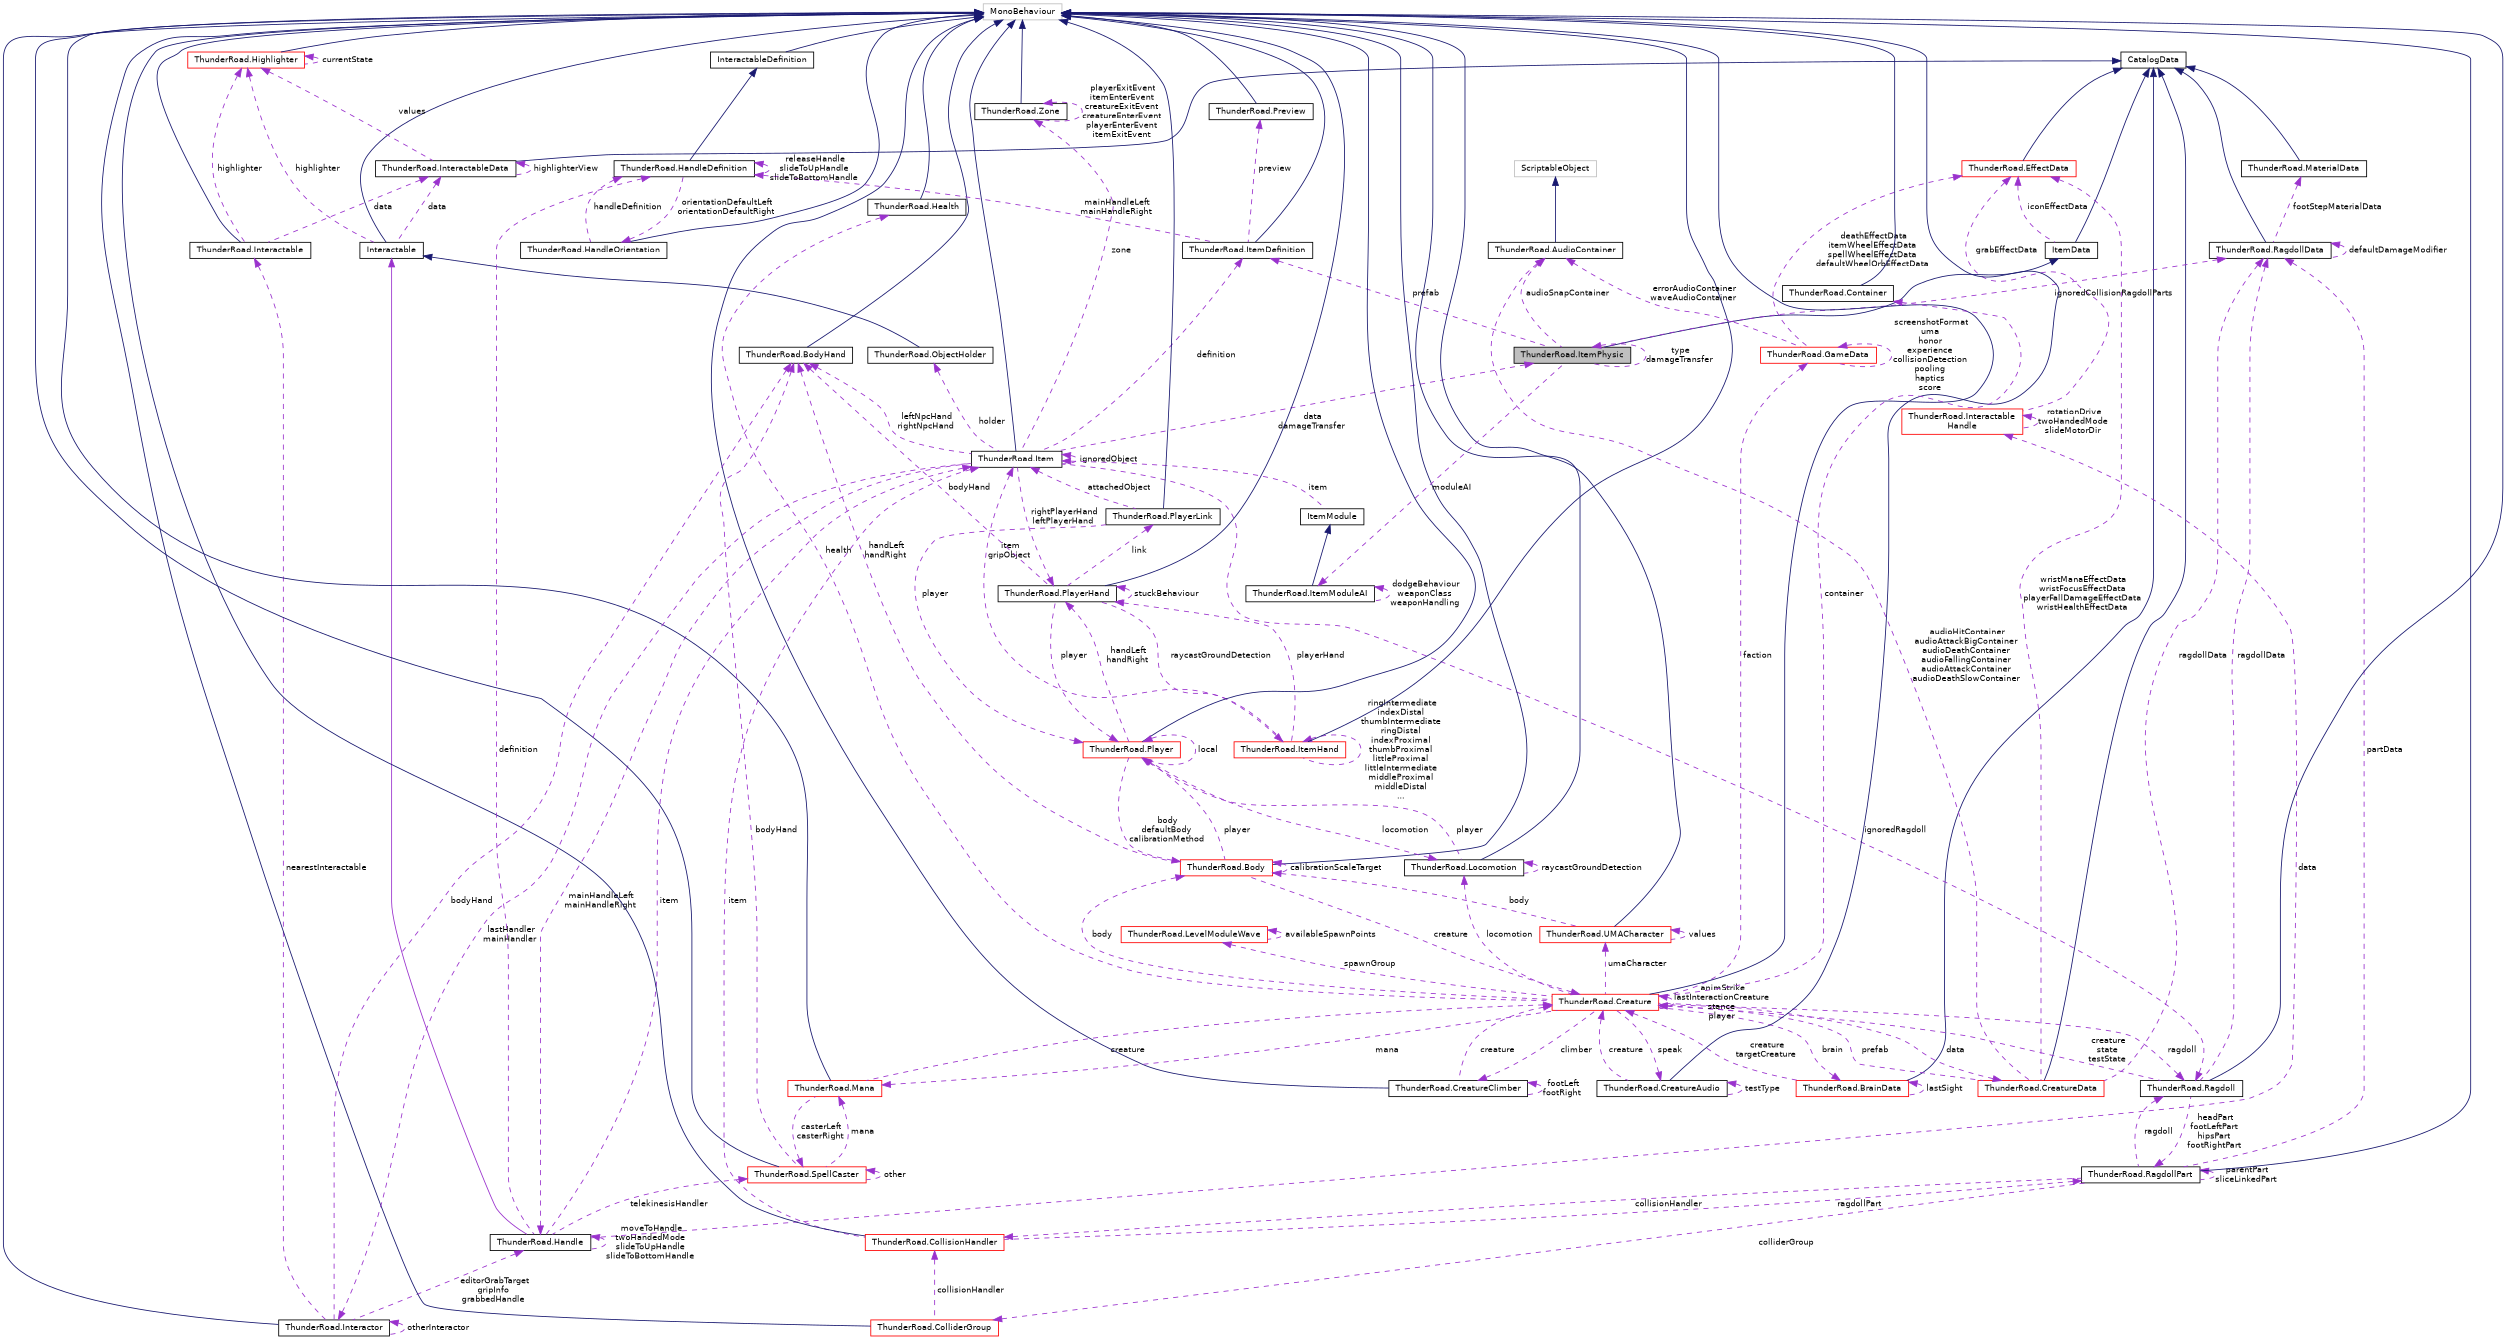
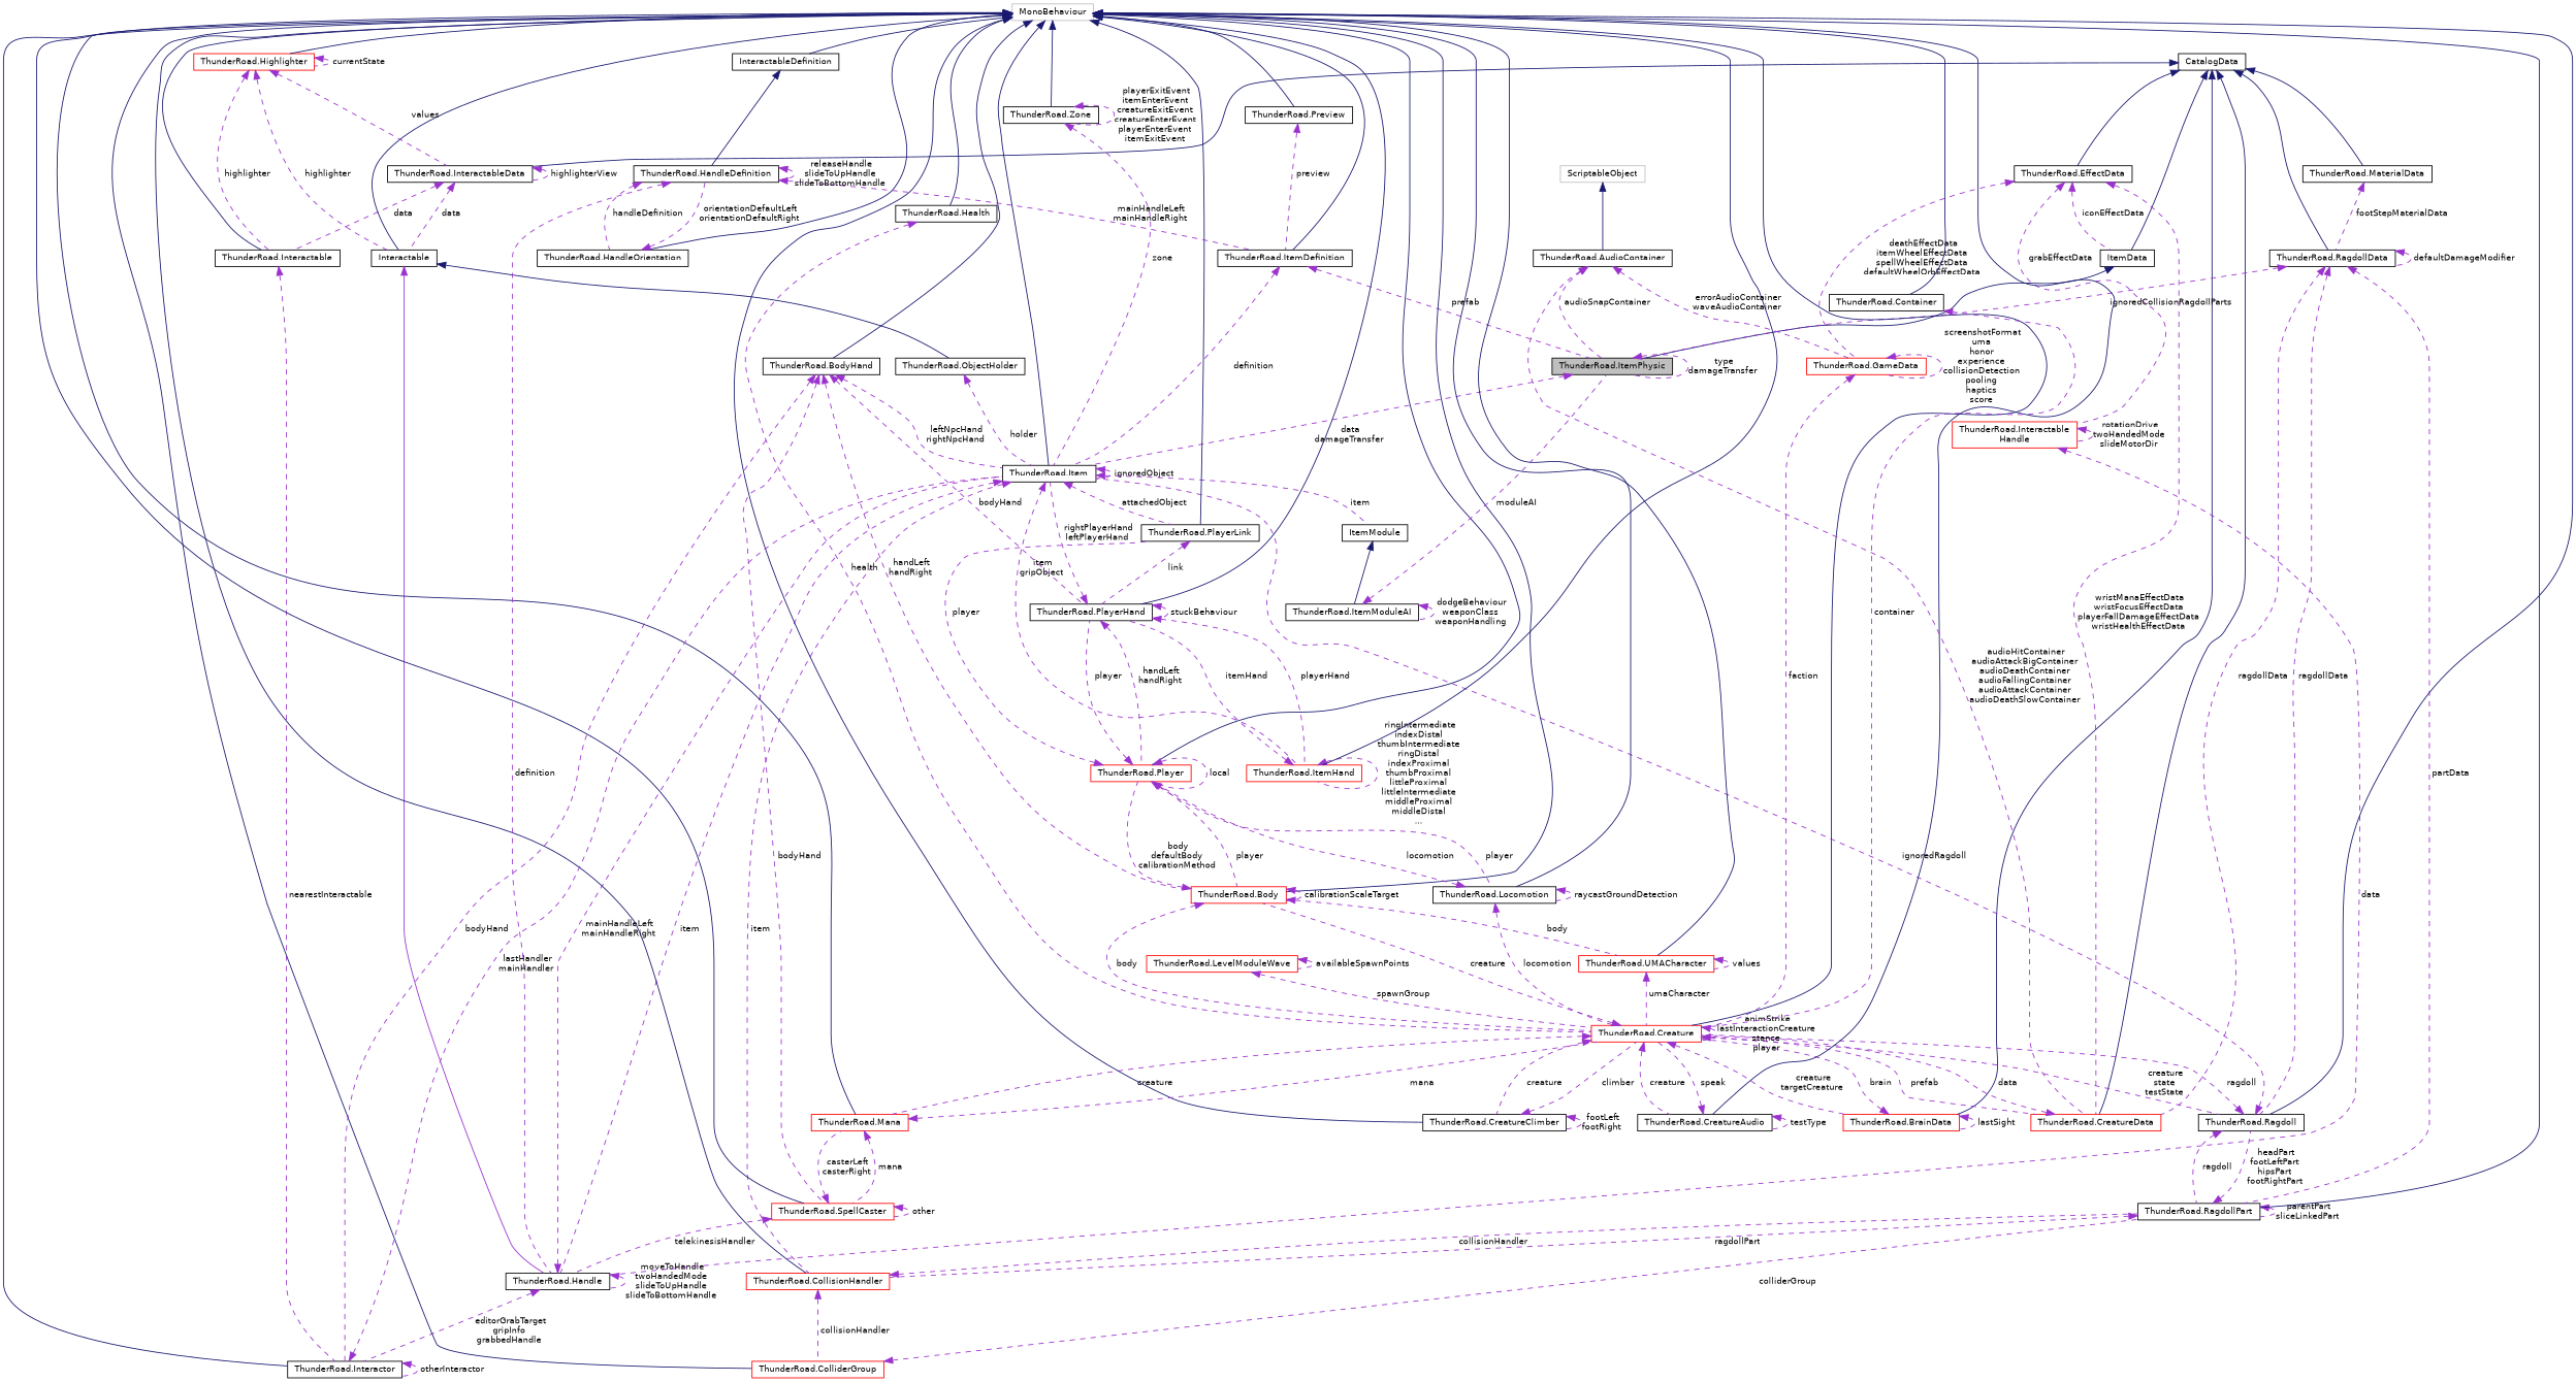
  digraph {
    node [color=black fillcolor=white fontname=Helvetica fontsize=10 shape=record style=filled]
    edge [color=darkorchid3 dir=back fontname=Helvetica fontsize=10 labelfontname=Helvetica labelfontsize=10 style=dashed]
    n1 [fillcolor=grey75 fontcolor=black height=0.2 label="ThunderRoad.ItemPhysic" width=0.4]
    n2 [height=0.2 label="ThunderRoad.Item" width=0.4]
    n3 [height=0.2 label="ThunderRoad.PlayerLink" width=0.4]
    n4 [color=red height=0.2 label="ThunderRoad.ItemHand" width=0.4]
    n5 [color=red height=0.2 label="ThunderRoad.CollisionHandler" width=0.4]
    n6 [height=0.2 label="ThunderRoad.Handle" width=0.4]
    n7 [height=0.2 label=ItemModule width=0.4]
    n8 [height=0.2 label=ItemData width=0.4]
    n9 [height=0.2 label=CatalogData width=0.4]
-   n10 [color=red height=0.2 label="ThunderRoad.EffectData" width=0.4]
+   n10 [height=0.2 label="ThunderRoad.EffectData" width=0.4]
    n11 [height=0.2 label="ThunderRoad.RagdollData" width=0.4]
    n12 [height=0.2 label="ThunderRoad.MaterialData" width=0.4]
    n13 [height=0.2 label="ThunderRoad.InteractableData" width=0.4]
    n14 [color=red height=0.2 label="ThunderRoad.CreatureData" width=0.4]
    n15 [color=red height=0.2 label="ThunderRoad.BrainData" width=0.4]
    n16 [color=red height=0.2 label="ThunderRoad.Interactable\lHandle" width=0.4]
    n17 [color=red height=0.2 label="ThunderRoad.GameData" width=0.4]
    n18 [height=0.2 label="ThunderRoad.Ragdoll" width=0.4]
    n19 [height=0.2 label="ThunderRoad.RagdollPart" width=0.4]
    n20 [height=0.2 label=Interactable width=0.4]
    n21 [height=0.2 label="ThunderRoad.Interactable" width=0.4]
    n22 [color=red height=0.2 label="ThunderRoad.Creature" width=0.4]
    n23 [height=0.2 label="ThunderRoad.ItemDefinition" width=0.4]
    n24 [color=grey75 height=0.2 label=MonoBehaviour width=0.4]
    n25 [height=0.2 label=InteractableDefinition width=0.4]
    n26 [height=0.2 label="ThunderRoad.HandleOrientation" width=0.4]
    n27 [height=0.2 label="ThunderRoad.Preview" width=0.4]
    n28 [height=0.2 label="ThunderRoad.Interactor" width=0.4]
    n29 [color=red height=0.2 label="ThunderRoad.Highlighter" width=0.4]
    n30 [color=red height=0.2 label="ThunderRoad.SpellCaster" width=0.4]
    n31 [color=red height=0.2 label="ThunderRoad.Mana" width=0.4]
    n32 [height=0.2 label="ThunderRoad.CreatureClimber" width=0.4]
    n33 [height=0.2 label="ThunderRoad.Health" width=0.4]
    n34 [height=0.2 label="ThunderRoad.Locomotion" width=0.4]
    n35 [color=red height=0.2 label="ThunderRoad.Player" width=0.4]
    n36 [color=red height=0.2 label="ThunderRoad.Body" width=0.4]
    n37 [height=0.2 label="ThunderRoad.BodyHand" width=0.4]
    n38 [height=0.2 label="ThunderRoad.PlayerHand" width=0.4]
    n39 [color=red height=0.2 label="ThunderRoad.ColliderGroup" width=0.4]
    n40 [height=0.2 label="ThunderRoad.CreatureAudio" width=0.4]
    n41 [color=red height=0.2 label="ThunderRoad.UMACharacter" width=0.4]
    n42 [height=0.2 label="ThunderRoad.Container" width=0.4]
    n43 [height=0.2 label="ThunderRoad.Zone" width=0.4]
    n44 [height=0.2 label="ThunderRoad.HandleDefinition" width=0.4]
    n45 [height=0.2 label="ThunderRoad.ObjectHolder" width=0.4]
    n46 [height=0.2 label="ThunderRoad.AudioContainer" width=0.4]
    n47 [color=grey75 height=0.2 label=ScriptableObject width=0.4]
    n48 [height=0.2 label="ThunderRoad.ItemModuleAI" width=0.4]
    n49 [color=red height=0.2 label="ThunderRoad.LevelModuleWave" width=0.4]
    n1 -> n1 [label=" type\ndamageTransfer"]
    n1 -> n2 [label=" data\ndamageTransfer"]
    n2 -> n2 [label=" ignoredObject"]
    n2 -> n3 [label=" attachedObject"]
    n2 -> n4 [label=" item\ngripObject"]
    n2 -> n5 [label=" item"]
    n2 -> n6 [label=" item"]
    n2 -> n7 [label=" item"]
    n3 -> n38 [label=" link"]
    n4 -> n4 [label=" ringIntermediate\nindexDistal\nthumbIntermediate\nringDistal\nindexProximal\nthumbProximal\nlittleProximal\nlittleIntermediate\nmiddleProximal\nmiddleDistal\n..."]
-   n4 -> n38 [label=" raycastGroundDetection"]
+   n4 -> n38 [label=" itemHand"]
    n5 -> n19 [label=" collisionHandler"]
    n5 -> n39 [label=" collisionHandler"]
    n6 -> n2 [label=" mainHandleLeft\nmainHandleRight"]
    n6 -> n6 [label=" moveToHandle\ntwoHandedMode\nslideToUpHandle\nslideToBottomHandle"]
    n6 -> n28 [label=" editorGrabTarget\ngripInfo\ngrabbedHandle"]
    n7 -> n48 [color=midnightblue style=solid]
    n8 -> n1 [color=midnightblue style=solid]
    n9 -> n8 [color=midnightblue style=solid]
    n9 -> n10 [color=midnightblue style=solid]
    n9 -> n11 [color=midnightblue style=solid]
    n9 -> n12 [color=midnightblue style=solid]
    n9 -> n13 [color=midnightblue style=solid]
    n9 -> n14 [color=midnightblue style=solid]
    n9 -> n15 [color=midnightblue style=solid]
    n10 -> n8 [label=" iconEffectData"]
    n10 -> n14 [label=" wristManaEffectData\nwristFocusEffectData\nplayerFallDamageEffectData\nwristHealthEffectData"]
    n10 -> n16 [label=" grabEffectData"]
    n10 -> n17 [label=" deathEffectData\nitemWheelEffectData\nspellWheelEffectData\ndefaultWheelOrbEffectData"]
    n11 -> n1 [label=" ignoredCollisionRagdollParts"]
    n11 -> n11 [label=" defaultDamageModifier"]
    n11 -> n14 [label=" ragdollData"]
    n11 -> n18 [label=" ragdollData"]
    n11 -> n19 [label=" partData"]
    n12 -> n11 [label=" footStepMaterialData"]
    n13 -> n13 [label=" highlighterView"]
    n13 -> n20 [label=" data"]
    n13 -> n21 [label=" data"]
    n14 -> n22 [label=" data"]
    n15 -> n15 [label=" lastSight"]
    n15 -> n22 [label=" brain"]
    n16 -> n6 [label=" data"]
    n16 -> n16 [label=" rotationDrive\ntwoHandedMode\nslideMotorDir"]
    n17 -> n17 [label=" screenshotFormat\numa\nhonor\nexperience\ncollisionDetection\npooling\nhaptics\nscore"]
    n17 -> n22 [label=" faction"]
    n18 -> n2 [label=" ignoredRagdoll"]
    n18 -> n19 [label=" ragdoll"]
    n18 -> n22 [label=" ragdoll"]
    n19 -> n5 [label=" ragdollPart"]
    n19 -> n18 [label=" headPart\nfootLeftPart\nhipsPart\nfootRightPart"]
    n19 -> n19 [label=" parentPart\nsliceLinkedPart"]
    n20 -> n6 [style=solid]
    n20 -> n45 [color=midnightblue style=solid]
    n21 -> n28 [label=" nearestInteractable"]
    n22 -> n14 [label=" prefab"]
    n22 -> n15 [label=" creature\ntargetCreature"]
    n22 -> n18 [label=" creature\nstate\ntestState"]
    n22 -> n22 [label=" animStrike\nlastInteractionCreature\nstance\nplayer"]
    n22 -> n31 [label=" creature"]
    n22 -> n32 [label=" creature"]
    n22 -> n36 [label=" creature"]
    n22 -> n40 [label=" creature"]
    n23 -> n1 [label=" prefab"]
    n23 -> n2 [label=" definition"]
    n24 -> n2 [color=midnightblue style=solid]
    n24 -> n3 [color=midnightblue style=solid]
    n24 -> n4 [color=midnightblue style=solid]
    n24 -> n5 [color=midnightblue style=solid]
    n24 -> n18 [color=midnightblue style=solid]
    n24 -> n19 [color=midnightblue style=solid]
    n24 -> n20 [color=midnightblue style=solid]
    n24 -> n21 [color=midnightblue style=solid]
    n24 -> n22 [color=midnightblue style=solid]
    n24 -> n23 [color=midnightblue style=solid]
    n24 -> n25 [color=midnightblue style=solid]
    n24 -> n26 [color=midnightblue style=solid]
    n24 -> n27 [color=midnightblue style=solid]
    n24 -> n28 [color=midnightblue style=solid]
    n24 -> n29 [color=midnightblue style=solid]
    n24 -> n30 [color=midnightblue style=solid]
    n24 -> n31 [color=midnightblue style=solid]
    n24 -> n32 [color=midnightblue style=solid]
    n24 -> n33 [color=midnightblue style=solid]
    n24 -> n34 [color=midnightblue style=solid]
    n24 -> n35 [color=midnightblue style=solid]
    n24 -> n36 [color=midnightblue style=solid]
    n24 -> n37 [color=midnightblue style=solid]
    n24 -> n38 [color=midnightblue style=solid]
    n24 -> n39 [color=midnightblue style=solid]
    n24 -> n40 [color=midnightblue style=solid]
    n24 -> n41 [color=midnightblue style=solid]
    n24 -> n42 [color=midnightblue style=solid]
    n24 -> n43 [color=midnightblue style=solid]
    n25 -> n44 [color=midnightblue style=solid]
    n26 -> n44 [label=" orientationDefaultLeft\norientationDefaultRight"]
    n27 -> n23 [label=" preview"]
    n28 -> n2 [label=" lastHandler\nmainHandler"]
    n28 -> n28 [label=" otherInteractor"]
    n29 -> n13 [label=" values"]
    n29 -> n20 [label=" highlighter"]
    n29 -> n21 [label=" highlighter"]
    n29 -> n29 [label=" currentState"]
    n30 -> n6 [label=" telekinesisHandler"]
    n30 -> n30 [label=" other"]
    n30 -> n31 [label=" casterLeft\ncasterRight"]
    n31 -> n22 [label=" mana"]
    n31 -> n30 [label=" mana"]
    n32 -> n22 [label=" climber"]
    n32 -> n32 [label=" footLeft\nfootRight"]
    n33 -> n22 [label=" health"]
    n34 -> n22 [label=" locomotion"]
    n34 -> n34 [label=" raycastGroundDetection"]
    n34 -> n35 [label=" locomotion"]
    n35 -> n3 [label=" player"]
    n35 -> n34 [label=" player"]
    n35 -> n35 [label=" local"]
    n35 -> n36 [label=" player"]
    n35 -> n38 [label=" player"]
    n36 -> n22 [label=" body"]
    n36 -> n35 [label=" body\ndefaultBody\ncalibrationMethod"]
    n36 -> n36 [label=" calibrationScaleTarget"]
    n36 -> n41 [label=" body"]
    n37 -> n2 [label=" leftNpcHand\nrightNpcHand"]
    n37 -> n28 [label=" bodyHand"]
    n37 -> n30 [label=" bodyHand"]
    n37 -> n36 [label=" handLeft\nhandRight"]
    n37 -> n38 [label=" bodyHand"]
    n38 -> n2 [label=" rightPlayerHand\nleftPlayerHand"]
    n38 -> n4 [label=" playerHand"]
    n38 -> n35 [label=" handLeft\nhandRight"]
    n38 -> n38 [label=" stuckBehaviour"]
    n39 -> n19 [label=" colliderGroup"]
    n40 -> n22 [label=" speak"]
    n40 -> n40 [label=" testType"]
    n41 -> n22 [label=" umaCharacter"]
    n41 -> n41 [label=" values"]
    n42 -> n22 [label=" container"]
    n43 -> n2 [label=" zone"]
    n43 -> n43 [label=" playerExitEvent\nitemEnterEvent\ncreatureExitEvent\ncreatureEnterEvent\nplayerEnterEvent\nitemExitEvent"]
    n44 -> n6 [label=" definition"]
    n44 -> n23 [label=" mainHandleLeft\nmainHandleRight"]
    n44 -> n26 [label=" handleDefinition"]
    n44 -> n44 [label=" releaseHandle\nslideToUpHandle\nslideToBottomHandle"]
    n45 -> n2 [label=" holder"]
    n46 -> n1 [label=" audioSnapContainer"]
    n46 -> n14 [label=" audioHitContainer\naudioAttackBigContainer\naudioDeathContainer\naudioFallingContainer\naudioAttackContainer\naudioDeathSlowContainer"]
    n46 -> n17 [label=" errorAudioContainer\nwaveAudioContainer"]
    n47 -> n46 [color=midnightblue style=solid]
    n48 -> n1 [label=" moduleAI"]
    n48 -> n48 [label=" dodgeBehaviour\nweaponClass\nweaponHandling"]
    n49 -> n22 [label=" spawnGroup"]
    n49 -> n49 [label=" availableSpawnPoints"]
  }
